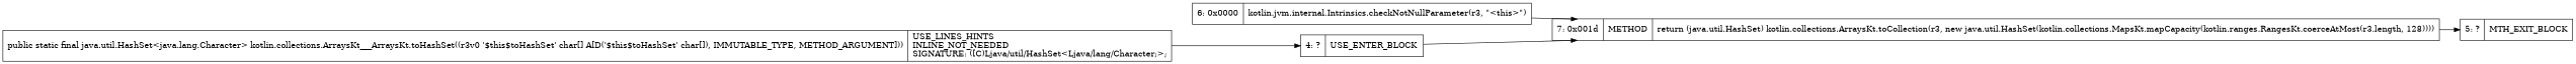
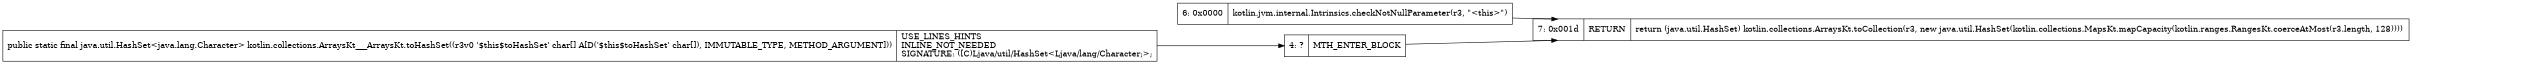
  digraph {
    rankdir=LR
    node [shape=record]
-   n1 [label="{4\:\ ?|USE_ENTER_BLOCK\l}"]
-   n2 [label="{7\:\ 0x001d|METHOD\l|return (java.util.HashSet) kotlin.collections.ArraysKt.toCollection(r3, new java.util.HashSet(kotlin.collections.MapsKt.mapCapacity(kotlin.ranges.RangesKt.coerceAtMost(r3.length, 128))))\l}"]
+   n1 [label="{4\:\ ?|MTH_ENTER_BLOCK\l}"]
+   n2 [label="{7\:\ 0x001d|RETURN\l|return (java.util.HashSet) kotlin.collections.ArraysKt.toCollection(r3, new java.util.HashSet(kotlin.collections.MapsKt.mapCapacity(kotlin.ranges.RangesKt.coerceAtMost(r3.length, 128))))\l}"]
    n3 [label="{6\:\ 0x0000|kotlin.jvm.internal.Intrinsics.checkNotNullParameter(r3, \"\<this\>\")\l}"]
-   n4 [label="{5\:\ ?|MTH_EXIT_BLOCK\l}"]
    n5 [label="{public static final java.util.HashSet\<java.lang.Character\> kotlin.collections.ArraysKt___ArraysKt.toHashSet((r3v0 '$this$toHashSet' char[] A[D('$this$toHashSet' char[]), IMMUTABLE_TYPE, METHOD_ARGUMENT]))  | USE_LINES_HINTS\lINLINE_NOT_NEEDED\lSIGNATURE: ([C)Ljava\/util\/HashSet\<Ljava\/lang\/Character;\>;\l}"]
    n1 -> n2
-   n2 -> n4
    n3 -> n2
    n5 -> n1
  }
